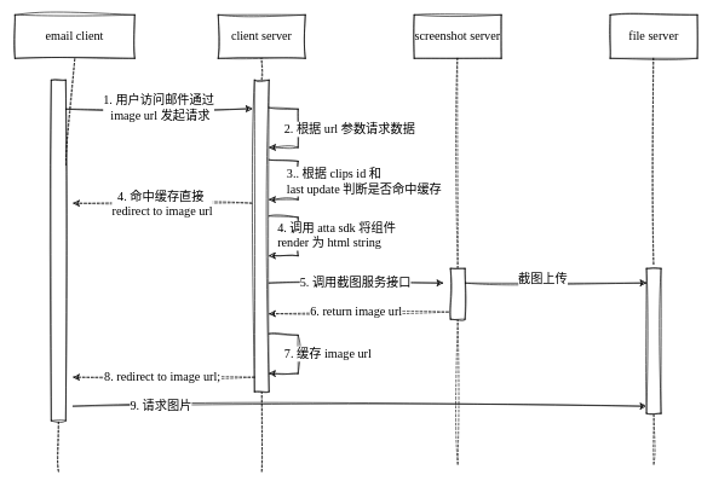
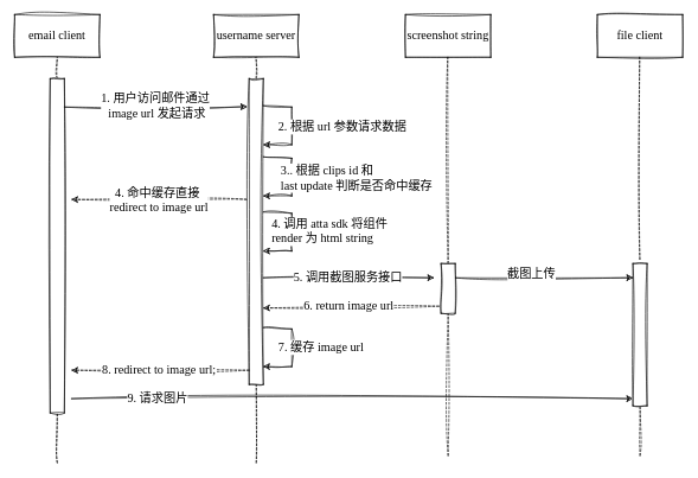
  <mxCell id="0" />
  <mxCell id="1" parent="0" />
- <mxCell id="2" value="email client" style="rounded=0;whiteSpace=wrap;html=1;sketch=1;hachureGap=4;jiggle=2;curveFitting=1;fontFamily=Architects Daughter;fontSource=https%3A%2F%2Ffonts.googleapis.com%2Fcss%3Ffamily%3DArchitects%2BDaughter;fontSize=17;" vertex="1" parent="1"><mxGeometry x="20" y="20" width="165" height="60" as="geometry" /></mxCell>
- <mxCell id="3" value="client server" style="rounded=0;whiteSpace=wrap;html=1;sketch=1;hachureGap=4;jiggle=2;curveFitting=1;fontFamily=Architects Daughter;fontSource=https%3A%2F%2Ffonts.googleapis.com%2Fcss%3Ffamily%3DArchitects%2BDaughter;fontSize=17;" vertex="1" parent="1"><mxGeometry x="300" y="20" width="120" height="60" as="geometry" /></mxCell>
- <mxCell id="4" value="screenshot server" style="rounded=0;whiteSpace=wrap;html=1;sketch=1;hachureGap=4;jiggle=2;curveFitting=1;fontFamily=Architects Daughter;fontSource=https%3A%2F%2Ffonts.googleapis.com%2Fcss%3Ffamily%3DArchitects%2BDaughter;fontSize=17;" vertex="1" parent="1"><mxGeometry x="570" y="20" width="120" height="60" as="geometry" /></mxCell>
+ <mxCell id="2" value="email client" style="rounded=0;whiteSpace=wrap;html=1;sketch=1;hachureGap=4;jiggle=2;curveFitting=1;fontFamily=Architects Daughter;fontSource=https%3A%2F%2Ffonts.googleapis.com%2Fcss%3Ffamily%3DArchitects%2BDaughter;fontSize=17;" vertex="1" parent="1"><mxGeometry x="20" y="20" width="120" height="60" as="geometry" /></mxCell>
+ <mxCell id="3" value="username server" style="rounded=0;whiteSpace=wrap;html=1;sketch=1;hachureGap=4;jiggle=2;curveFitting=1;fontFamily=Architects Daughter;fontSource=https%3A%2F%2Ffonts.googleapis.com%2Fcss%3Ffamily%3DArchitects%2BDaughter;fontSize=17;" vertex="1" parent="1"><mxGeometry x="300" y="20" width="120" height="60" as="geometry" /></mxCell>
+ <mxCell id="4" value="screenshot string" style="rounded=0;whiteSpace=wrap;html=1;sketch=1;hachureGap=4;jiggle=2;curveFitting=1;fontFamily=Architects Daughter;fontSource=https%3A%2F%2Ffonts.googleapis.com%2Fcss%3Ffamily%3DArchitects%2BDaughter;fontSize=17;" vertex="1" parent="1"><mxGeometry x="570" y="20" width="120" height="60" as="geometry" /></mxCell>
  <mxCell id="5" value="" style="endArrow=none;dashed=1;html=1;rounded=0;sketch=1;hachureGap=4;jiggle=2;curveFitting=1;fontFamily=Architects Daughter;fontSource=https%3A%2F%2Ffonts.googleapis.com%2Fcss%3Ffamily%3DArchitects%2BDaughter;entryX=0.5;entryY=1;entryDx=0;entryDy=0;fontSize=17;" edge="1" parent="1" source="9" target="2"><mxGeometry width="50" height="50" relative="1" as="geometry"><mxPoint x="80" y="570" as="sourcePoint" /><mxPoint x="340" y="160" as="targetPoint" /></mxGeometry></mxCell>
  <mxCell id="6" value="" style="endArrow=none;dashed=1;html=1;rounded=0;sketch=1;hachureGap=4;jiggle=2;curveFitting=1;fontFamily=Architects Daughter;fontSource=https%3A%2F%2Ffonts.googleapis.com%2Fcss%3Ffamily%3DArchitects%2BDaughter;entryX=0.5;entryY=1;entryDx=0;entryDy=0;fontSize=17;" edge="1" parent="1" source="11"><mxGeometry width="50" height="50" relative="1" as="geometry"><mxPoint x="359.5" y="570" as="sourcePoint" /><mxPoint x="359.5" y="80" as="targetPoint" /></mxGeometry></mxCell>
  <mxCell id="7" value="" style="endArrow=none;dashed=1;html=1;rounded=0;sketch=1;hachureGap=4;jiggle=2;curveFitting=1;fontFamily=Architects Daughter;fontSource=https%3A%2F%2Ffonts.googleapis.com%2Fcss%3Ffamily%3DArchitects%2BDaughter;entryX=0.5;entryY=1;entryDx=0;entryDy=0;fontSize=17;" edge="1" parent="1" source="33"><mxGeometry width="50" height="50" relative="1" as="geometry"><mxPoint x="629.5" y="570" as="sourcePoint" /><mxPoint x="629.5" y="80" as="targetPoint" /></mxGeometry></mxCell>
  <mxCell id="8" value="" style="endArrow=none;dashed=1;html=1;rounded=0;sketch=1;hachureGap=4;jiggle=2;curveFitting=1;fontFamily=Architects Daughter;fontSource=https%3A%2F%2Ffonts.googleapis.com%2Fcss%3Ffamily%3DArchitects%2BDaughter;entryX=0.5;entryY=1;entryDx=0;entryDy=0;fontSize=17;" edge="1" parent="1" target="9"><mxGeometry width="50" height="50" relative="1" as="geometry"><mxPoint x="80" y="650" as="sourcePoint" /><mxPoint x="80" y="80" as="targetPoint" /></mxGeometry></mxCell>
  <mxCell id="9" value="" style="rounded=0;whiteSpace=wrap;html=1;sketch=1;hachureGap=4;jiggle=2;curveFitting=1;fontFamily=Architects Daughter;fontSource=https%3A%2F%2Ffonts.googleapis.com%2Fcss%3Ffamily%3DArchitects%2BDaughter;fontSize=17;" vertex="1" parent="1"><mxGeometry x="70" y="110" width="20" height="470" as="geometry" /></mxCell>
  <mxCell id="10" value="" style="endArrow=none;dashed=1;html=1;rounded=0;sketch=1;hachureGap=4;jiggle=2;curveFitting=1;fontFamily=Architects Daughter;fontSource=https%3A%2F%2Ffonts.googleapis.com%2Fcss%3Ffamily%3DArchitects%2BDaughter;entryX=0.5;entryY=1;entryDx=0;entryDy=0;fontSize=17;" edge="1" parent="1" target="11"><mxGeometry width="50" height="50" relative="1" as="geometry"><mxPoint x="360" y="650" as="sourcePoint" /><mxPoint x="359.5" y="80" as="targetPoint" /></mxGeometry></mxCell>
  <mxCell id="11" value="" style="rounded=0;whiteSpace=wrap;html=1;sketch=1;hachureGap=4;jiggle=2;curveFitting=1;fontFamily=Architects Daughter;fontSource=https%3A%2F%2Ffonts.googleapis.com%2Fcss%3Ffamily%3DArchitects%2BDaughter;fontSize=17;" vertex="1" parent="1"><mxGeometry x="350" y="110" width="20" height="430" as="geometry" /></mxCell>
  <mxCell id="12" value="" style="endArrow=classic;html=1;rounded=0;sketch=1;hachureGap=4;jiggle=2;curveFitting=1;fontFamily=Architects Daughter;fontSource=https%3A%2F%2Ffonts.googleapis.com%2Fcss%3Ffamily%3DArchitects%2BDaughter;exitX=1.073;exitY=0.141;exitDx=0;exitDy=0;exitPerimeter=0;entryX=1.01;entryY=0.216;entryDx=0;entryDy=0;entryPerimeter=0;fontSize=17;" edge="1" parent="1" target="11"><mxGeometry width="50" height="50" relative="1" as="geometry"><mxPoint x="370" y="148.07" as="sourcePoint" /><mxPoint x="410" y="180" as="targetPoint" /><Array as="points"><mxPoint x="410" y="150" /><mxPoint x="410" y="203" /></Array></mxGeometry></mxCell>
  <mxCell id="13" value="2. 根据 url 参数请求数据" style="edgeLabel;html=1;align=center;verticalAlign=middle;resizable=0;points=[];sketch=1;hachureGap=4;jiggle=2;curveFitting=1;fontFamily=Architects Daughter;fontSource=https%3A%2F%2Ffonts.googleapis.com%2Fcss%3Ffamily%3DArchitects%2BDaughter;fontSize=17;" vertex="1" connectable="0" parent="12"><mxGeometry x="0.028" y="-2" relative="1" as="geometry"><mxPoint x="72" as="offset" /></mxGeometry></mxCell>
  <mxCell id="14" value="" style="endArrow=classic;html=1;rounded=0;sketch=1;hachureGap=4;jiggle=2;curveFitting=1;fontFamily=Architects Daughter;fontSource=https%3A%2F%2Ffonts.googleapis.com%2Fcss%3Ffamily%3DArchitects%2BDaughter;exitX=1;exitY=0.672;exitDx=0;exitDy=0;exitPerimeter=0;fontSize=17;" edge="1" parent="1"><mxGeometry width="50" height="50" relative="1" as="geometry"><mxPoint x="370" y="390" as="sourcePoint" /><mxPoint x="610" y="390" as="targetPoint" /><Array as="points" /></mxGeometry></mxCell>
  <mxCell id="15" value="5. 调用截图服务接口" style="edgeLabel;html=1;align=center;verticalAlign=middle;resizable=0;points=[];sketch=1;hachureGap=4;jiggle=2;curveFitting=1;fontFamily=Architects Daughter;fontSource=https%3A%2F%2Ffonts.googleapis.com%2Fcss%3Ffamily%3DArchitects%2BDaughter;fontSize=17;" vertex="1" connectable="0" parent="14"><mxGeometry x="-0.017" relative="1" as="geometry"><mxPoint as="offset" /></mxGeometry></mxCell>
  <mxCell id="16" value="" style="endArrow=classic;html=1;rounded=0;sketch=1;hachureGap=4;jiggle=2;curveFitting=1;fontFamily=Architects Daughter;fontSource=https%3A%2F%2Ffonts.googleapis.com%2Fcss%3Ffamily%3DArchitects%2BDaughter;dashed=1;fontSize=17;" edge="1" parent="1"><mxGeometry width="50" height="50" relative="1" as="geometry"><mxPoint x="350" y="520" as="sourcePoint" /><mxPoint x="100" y="520" as="targetPoint" /></mxGeometry></mxCell>
  <mxCell id="17" value="8. redirect to image url;" style="edgeLabel;html=1;align=center;verticalAlign=middle;resizable=0;points=[];sketch=1;hachureGap=4;jiggle=2;curveFitting=1;fontFamily=Architects Daughter;fontSource=https%3A%2F%2Ffonts.googleapis.com%2Fcss%3Ffamily%3DArchitects%2BDaughter;fontSize=17;" vertex="1" connectable="0" parent="16"><mxGeometry x="0.025" y="-5" relative="1" as="geometry"><mxPoint y="5" as="offset" /></mxGeometry></mxCell>
  <mxCell id="18" value="" style="endArrow=classic;html=1;rounded=0;sketch=1;hachureGap=4;jiggle=2;curveFitting=1;fontFamily=Architects Daughter;fontSource=https%3A%2F%2Ffonts.googleapis.com%2Fcss%3Ffamily%3DArchitects%2BDaughter;fontSize=17;" edge="1" parent="1"><mxGeometry width="50" height="50" relative="1" as="geometry"><mxPoint x="100" y="560" as="sourcePoint" /><mxPoint x="890" y="560" as="targetPoint" /></mxGeometry></mxCell>
  <mxCell id="19" value="9. 请求图片" style="edgeLabel;html=1;align=center;verticalAlign=middle;resizable=0;points=[];sketch=1;hachureGap=4;jiggle=2;curveFitting=1;fontFamily=Architects Daughter;fontSource=https%3A%2F%2Ffonts.googleapis.com%2Fcss%3Ffamily%3DArchitects%2BDaughter;fontSize=17;" vertex="1" connectable="0" parent="18"><mxGeometry x="-0.036" y="-1" relative="1" as="geometry"><mxPoint x="-261" y="-1" as="offset" /></mxGeometry></mxCell>
- <mxCell id="20" value="file server" style="rounded=0;whiteSpace=wrap;html=1;sketch=1;hachureGap=4;jiggle=2;curveFitting=1;fontFamily=Architects Daughter;fontSource=https%3A%2F%2Ffonts.googleapis.com%2Fcss%3Ffamily%3DArchitects%2BDaughter;fontSize=17;" vertex="1" parent="1"><mxGeometry x="840" y="20" width="120" height="60" as="geometry" /></mxCell>
+ <mxCell id="20" value="file client" style="rounded=0;whiteSpace=wrap;html=1;sketch=1;hachureGap=4;jiggle=2;curveFitting=1;fontFamily=Architects Daughter;fontSource=https%3A%2F%2Ffonts.googleapis.com%2Fcss%3Ffamily%3DArchitects%2BDaughter;fontSize=17;" vertex="1" parent="1"><mxGeometry x="840" y="20" width="120" height="60" as="geometry" /></mxCell>
  <mxCell id="21" value="" style="endArrow=none;dashed=1;html=1;rounded=0;sketch=1;hachureGap=4;jiggle=2;curveFitting=1;fontFamily=Architects Daughter;fontSource=https%3A%2F%2Ffonts.googleapis.com%2Fcss%3Ffamily%3DArchitects%2BDaughter;entryX=0.5;entryY=1;entryDx=0;entryDy=0;fontSize=17;" edge="1" parent="1" source="35"><mxGeometry width="50" height="50" relative="1" as="geometry"><mxPoint x="899.5" y="570" as="sourcePoint" /><mxPoint x="899.5" y="80" as="targetPoint" /></mxGeometry></mxCell>
  <mxCell id="22" value="" style="endArrow=classic;html=1;rounded=0;sketch=1;hachureGap=4;jiggle=2;curveFitting=1;fontFamily=Architects Daughter;fontSource=https%3A%2F%2Ffonts.googleapis.com%2Fcss%3Ffamily%3DArchitects%2BDaughter;fontSize=17;" edge="1" parent="1"><mxGeometry width="50" height="50" relative="1" as="geometry"><mxPoint x="640" y="390" as="sourcePoint" /><mxPoint x="890" y="390" as="targetPoint" /><Array as="points" /></mxGeometry></mxCell>
  <mxCell id="23" value="截图上传" style="edgeLabel;html=1;align=center;verticalAlign=middle;resizable=0;points=[];sketch=1;hachureGap=4;jiggle=2;curveFitting=1;fontFamily=Architects Daughter;fontSource=https%3A%2F%2Ffonts.googleapis.com%2Fcss%3Ffamily%3DArchitects%2BDaughter;fontSize=17;" vertex="1" connectable="0" parent="22"><mxGeometry x="-0.152" y="5" relative="1" as="geometry"><mxPoint as="offset" /></mxGeometry></mxCell>
  <mxCell id="24" value="" style="endArrow=classic;html=1;rounded=0;sketch=1;hachureGap=4;jiggle=2;curveFitting=1;fontFamily=Architects Daughter;fontSource=https%3A%2F%2Ffonts.googleapis.com%2Fcss%3Ffamily%3DArchitects%2BDaughter;entryX=-0.15;entryY=0.092;entryDx=0;entryDy=0;entryPerimeter=0;fontSize=17;" edge="1" parent="1" target="11"><mxGeometry width="50" height="50" relative="1" as="geometry"><mxPoint x="90" y="150" as="sourcePoint" /><mxPoint x="140" y="100" as="targetPoint" /></mxGeometry></mxCell>
  <mxCell id="25" value="1. 用户访问邮件通过&lt;div&gt;&amp;nbsp;image url 发起请求&lt;/div&gt;" style="edgeLabel;html=1;align=center;verticalAlign=middle;resizable=0;points=[];sketch=1;hachureGap=4;jiggle=2;curveFitting=1;fontFamily=Architects Daughter;fontSource=https%3A%2F%2Ffonts.googleapis.com%2Fcss%3Ffamily%3DArchitects%2BDaughter;fontSize=17;" vertex="1" connectable="0" parent="24"><mxGeometry x="-0.002" y="1" relative="1" as="geometry"><mxPoint as="offset" /></mxGeometry></mxCell>
  <mxCell id="26" value="" style="endArrow=classic;html=1;rounded=0;sketch=1;hachureGap=4;jiggle=2;curveFitting=1;fontFamily=Architects Daughter;fontSource=https%3A%2F%2Ffonts.googleapis.com%2Fcss%3Ffamily%3DArchitects%2BDaughter;exitX=1.073;exitY=0.141;exitDx=0;exitDy=0;exitPerimeter=0;entryX=1.01;entryY=0.216;entryDx=0;entryDy=0;entryPerimeter=0;fontSize=17;" edge="1" parent="1"><mxGeometry width="50" height="50" relative="1" as="geometry"><mxPoint x="370" y="220" as="sourcePoint" /><mxPoint x="370" y="274.93" as="targetPoint" /><Array as="points"><mxPoint x="410" y="221.93" /><mxPoint x="410" y="274.93" /></Array></mxGeometry></mxCell>
  <mxCell id="27" value="&lt;div style=&quot;text-align: left;&quot;&gt;&lt;span style=&quot;background-color: light-dark(#ffffff, var(--ge-dark-color, #121212)); color: light-dark(rgb(0, 0, 0), rgb(255, 255, 255));&quot;&gt;3.. 根据 clips id 和&amp;nbsp;&lt;/span&gt;&lt;/div&gt;&lt;div&gt;last update 判断是否命中缓存&lt;/div&gt;" style="edgeLabel;html=1;align=center;verticalAlign=middle;resizable=0;points=[];sketch=1;hachureGap=4;jiggle=2;curveFitting=1;fontFamily=Architects Daughter;fontSource=https%3A%2F%2Ffonts.googleapis.com%2Fcss%3Ffamily%3DArchitects%2BDaughter;fontSize=17;" vertex="1" connectable="0" parent="26"><mxGeometry x="0.028" y="-2" relative="1" as="geometry"><mxPoint x="92" as="offset" /></mxGeometry></mxCell>
  <mxCell id="28" value="" style="endArrow=classic;html=1;rounded=0;sketch=1;hachureGap=4;jiggle=2;curveFitting=1;fontFamily=Architects Daughter;fontSource=https%3A%2F%2Ffonts.googleapis.com%2Fcss%3Ffamily%3DArchitects%2BDaughter;exitX=-0.19;exitY=0.395;exitDx=0;exitDy=0;exitPerimeter=0;dashed=1;fontSize=17;" edge="1" parent="1" source="11"><mxGeometry width="50" height="50" relative="1" as="geometry"><mxPoint x="380" y="240" as="sourcePoint" /><mxPoint x="100" y="280" as="targetPoint" /></mxGeometry></mxCell>
  <mxCell id="29" value="4. 命中缓存直接&amp;nbsp;&lt;div&gt;redirect to image url&lt;/div&gt;" style="edgeLabel;html=1;align=center;verticalAlign=middle;resizable=0;points=[];sketch=1;hachureGap=4;jiggle=2;curveFitting=1;fontFamily=Architects Daughter;fontSource=https%3A%2F%2Ffonts.googleapis.com%2Fcss%3Ffamily%3DArchitects%2BDaughter;fontSize=17;" vertex="1" connectable="0" parent="28"><mxGeometry x="0.007" y="1" relative="1" as="geometry"><mxPoint as="offset" /></mxGeometry></mxCell>
  <mxCell id="30" value="" style="endArrow=classic;html=1;rounded=0;sketch=1;hachureGap=4;jiggle=2;curveFitting=1;fontFamily=Architects Daughter;fontSource=https%3A%2F%2Ffonts.googleapis.com%2Fcss%3Ffamily%3DArchitects%2BDaughter;exitX=1.073;exitY=0.141;exitDx=0;exitDy=0;exitPerimeter=0;entryX=1.01;entryY=0.216;entryDx=0;entryDy=0;entryPerimeter=0;fontSize=17;" edge="1" parent="1"><mxGeometry width="50" height="50" relative="1" as="geometry"><mxPoint x="370" y="297.53" as="sourcePoint" /><mxPoint x="370" y="352.46" as="targetPoint" /><Array as="points"><mxPoint x="410" y="299.46" /><mxPoint x="410" y="352.46" /></Array></mxGeometry></mxCell>
  <mxCell id="31" value="4. 调用 atta sdk 将组件&lt;div&gt;render 为 html string&lt;/div&gt;" style="edgeLabel;html=1;align=left;verticalAlign=middle;resizable=0;points=[];sketch=1;hachureGap=4;jiggle=2;curveFitting=1;fontFamily=Architects Daughter;fontSource=https%3A%2F%2Ffonts.googleapis.com%2Fcss%3Ffamily%3DArchitects%2BDaughter;fontSize=17;" vertex="1" connectable="0" parent="30"><mxGeometry x="0.028" y="-2" relative="1" as="geometry"><mxPoint x="-28" y="-3" as="offset" /></mxGeometry></mxCell>
  <mxCell id="32" value="" style="endArrow=none;dashed=1;html=1;rounded=0;sketch=1;hachureGap=4;jiggle=2;curveFitting=1;fontFamily=Architects Daughter;fontSource=https%3A%2F%2Ffonts.googleapis.com%2Fcss%3Ffamily%3DArchitects%2BDaughter;entryX=0.5;entryY=1;entryDx=0;entryDy=0;fontSize=17;" edge="1" parent="1" target="33"><mxGeometry width="50" height="50" relative="1" as="geometry"><mxPoint x="630" y="640" as="sourcePoint" /><mxPoint x="629.5" y="80" as="targetPoint" /></mxGeometry></mxCell>
  <mxCell id="33" value="" style="rounded=0;whiteSpace=wrap;html=1;sketch=1;hachureGap=4;jiggle=2;curveFitting=1;fontFamily=Architects Daughter;fontSource=https%3A%2F%2Ffonts.googleapis.com%2Fcss%3Ffamily%3DArchitects%2BDaughter;fontSize=17;" vertex="1" parent="1"><mxGeometry x="620" y="370" width="20" height="70" as="geometry" /></mxCell>
  <mxCell id="34" value="" style="endArrow=none;dashed=1;html=1;rounded=0;sketch=1;hachureGap=4;jiggle=2;curveFitting=1;fontFamily=Architects Daughter;fontSource=https%3A%2F%2Ffonts.googleapis.com%2Fcss%3Ffamily%3DArchitects%2BDaughter;entryX=0.5;entryY=1;entryDx=0;entryDy=0;fontSize=17;" edge="1" parent="1" target="35"><mxGeometry width="50" height="50" relative="1" as="geometry"><mxPoint x="900" y="640" as="sourcePoint" /><mxPoint x="899.5" y="80" as="targetPoint" /></mxGeometry></mxCell>
  <mxCell id="35" value="" style="rounded=0;whiteSpace=wrap;html=1;sketch=1;hachureGap=4;jiggle=2;curveFitting=1;fontFamily=Architects Daughter;fontSource=https%3A%2F%2Ffonts.googleapis.com%2Fcss%3Ffamily%3DArchitects%2BDaughter;fontSize=17;" vertex="1" parent="1"><mxGeometry x="890" y="370" width="20" height="200" as="geometry" /></mxCell>
  <mxCell id="36" value="" style="endArrow=classic;html=1;rounded=0;sketch=1;hachureGap=4;jiggle=2;curveFitting=1;fontFamily=Architects Daughter;fontSource=https%3A%2F%2Ffonts.googleapis.com%2Fcss%3Ffamily%3DArchitects%2BDaughter;entryX=1;entryY=0.75;entryDx=0;entryDy=0;dashed=1;fontSize=17;" edge="1" parent="1" target="11"><mxGeometry width="50" height="50" relative="1" as="geometry"><mxPoint x="617" y="430" as="sourcePoint" /><mxPoint x="440" y="350" as="targetPoint" /></mxGeometry></mxCell>
  <mxCell id="37" value="6. return image url" style="edgeLabel;html=1;align=center;verticalAlign=middle;resizable=0;points=[];sketch=1;hachureGap=4;jiggle=2;curveFitting=1;fontFamily=Architects Daughter;fontSource=https%3A%2F%2Ffonts.googleapis.com%2Fcss%3Ffamily%3DArchitects%2BDaughter;fontSize=17;" vertex="1" connectable="0" parent="36"><mxGeometry x="-0.099" y="-3" relative="1" as="geometry"><mxPoint x="-16" y="1" as="offset" /></mxGeometry></mxCell>
  <mxCell id="38" value="" style="endArrow=classic;html=1;rounded=0;sketch=1;hachureGap=4;jiggle=2;curveFitting=1;fontFamily=Architects Daughter;fontSource=https%3A%2F%2Ffonts.googleapis.com%2Fcss%3Ffamily%3DArchitects%2BDaughter;exitX=1.073;exitY=0.141;exitDx=0;exitDy=0;exitPerimeter=0;entryX=1.01;entryY=0.216;entryDx=0;entryDy=0;entryPerimeter=0;fontSize=17;" edge="1" parent="1"><mxGeometry width="50" height="50" relative="1" as="geometry"><mxPoint x="370" y="460" as="sourcePoint" /><mxPoint x="370" y="514.93" as="targetPoint" /><Array as="points"><mxPoint x="410" y="461.93" /><mxPoint x="410" y="514.93" /></Array></mxGeometry></mxCell>
  <mxCell id="39" value="7. 缓存 image url" style="edgeLabel;html=1;align=center;verticalAlign=middle;resizable=0;points=[];sketch=1;hachureGap=4;jiggle=2;curveFitting=1;fontFamily=Architects Daughter;fontSource=https%3A%2F%2Ffonts.googleapis.com%2Fcss%3Ffamily%3DArchitects%2BDaughter;fontSize=17;" vertex="1" connectable="0" parent="38"><mxGeometry x="0.028" y="-2" relative="1" as="geometry"><mxPoint x="42" y="-2" as="offset" /></mxGeometry></mxCell>
